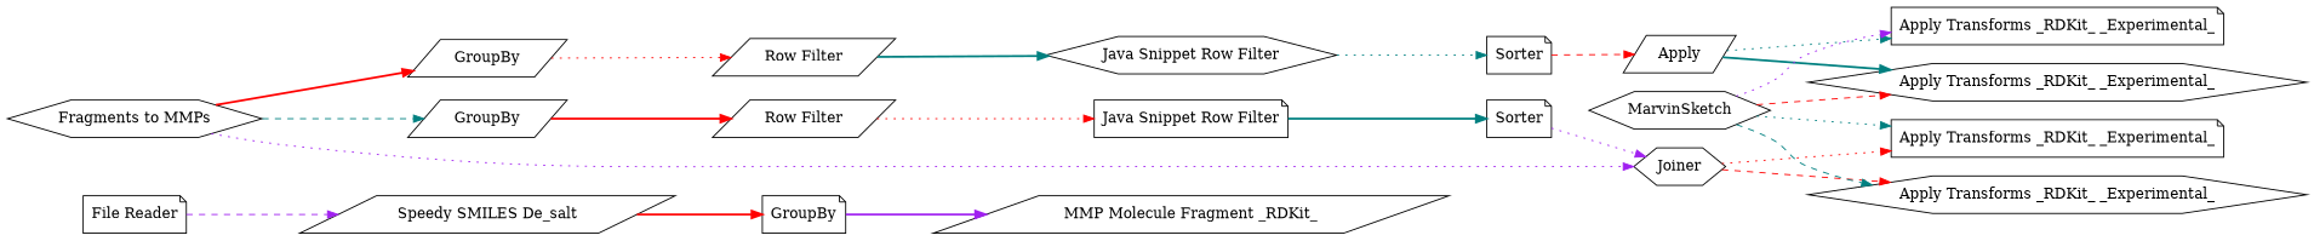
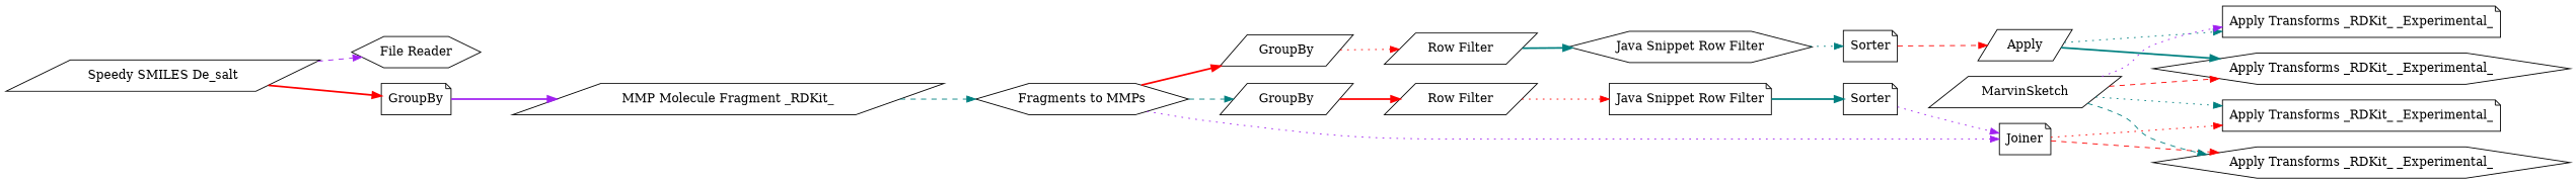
  digraph {
    rankdir=LR
    node [shape=parallelogram]
    edge [color=red style=dotted]
-   n1 [label="File Reader" shape=note]
+   n1 [label="File Reader" shape=hexagon]
    n2 [label="Speedy SMILES De_salt"]
    n3 [label=GroupBy shape=note]
    n4 [label="MMP Molecule Fragment _RDKit_"]
    n5 [label="Fragments to MMPs" shape=hexagon]
    n6 [label=GroupBy]
    n7 [label=GroupBy]
-   n8 [label=Joiner shape=hexagon]
+   n8 [label=Joiner shape=note]
    n9 [label="Row Filter"]
    n10 [label="Row Filter"]
    n11 [label="Apply Transforms _RDKit_ _Experimental_" shape=note]
    n12 [label="Apply Transforms _RDKit_ _Experimental_" shape=hexagon]
    n13 [label="Java Snippet Row Filter" shape=hexagon]
    n14 [label=Sorter shape=note]
    n15 [label=Apply]
    n16 [label="Apply Transforms _RDKit_ _Experimental_" shape=note]
    n17 [label="Apply Transforms _RDKit_ _Experimental_" shape=hexagon]
-   n18 [label=MarvinSketch shape=hexagon]
+   n18 [label=MarvinSketch]
    n19 [label="Java Snippet Row Filter" shape=note]
    n20 [label=Sorter shape=note]
-   n1 -> n2 [color=purple style=dashed]
+   n2 -> n1 [color=purple style=dashed]
    n2 -> n3 [style=bold]
    n3 -> n4 [color=purple style=bold]
+   n4 -> n5 [color=teal style=dashed]
    n5 -> n6 [style=bold]
    n5 -> n7 [color=teal style=dashed]
    n5 -> n8 [color=purple]
    n6 -> n9
    n7 -> n10 [style=bold]
    n8 -> n11
    n8 -> n12 [style=dashed]
    n9 -> n13 [color=teal style=bold]
    n10 -> n19
    n13 -> n14 [color=teal]
    n14 -> n15 [style=dashed]
    n15 -> n16 [color=teal]
    n15 -> n17 [color=teal style=bold]
    n18 -> n11 [color=teal]
    n18 -> n12 [color=teal style=dashed]
    n18 -> n16 [color=purple]
    n18 -> n17 [style=dashed]
    n19 -> n20 [color=teal style=bold]
    n20 -> n8 [color=purple]
  }
